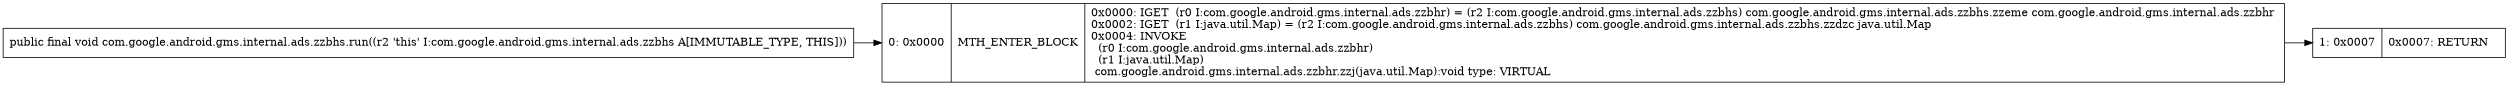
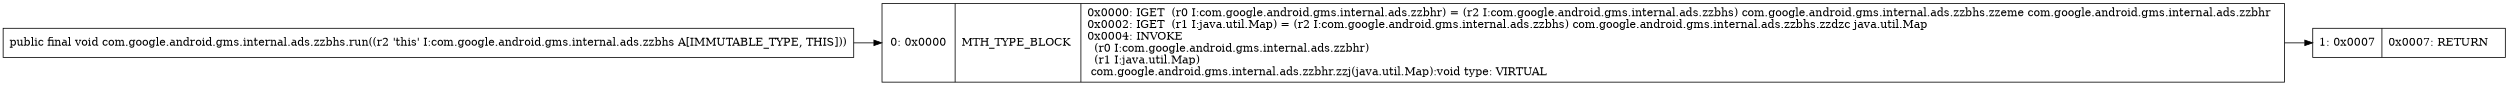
  digraph {
    rankdir=LR
    node [shape=record]
-   n1 [label="{0\:\ 0x0000|MTH_ENTER_BLOCK\l|0x0000: IGET  (r0 I:com.google.android.gms.internal.ads.zzbhr) = (r2 I:com.google.android.gms.internal.ads.zzbhs) com.google.android.gms.internal.ads.zzbhs.zzeme com.google.android.gms.internal.ads.zzbhr \l0x0002: IGET  (r1 I:java.util.Map) = (r2 I:com.google.android.gms.internal.ads.zzbhs) com.google.android.gms.internal.ads.zzbhs.zzdzc java.util.Map \l0x0004: INVOKE  \l  (r0 I:com.google.android.gms.internal.ads.zzbhr)\l  (r1 I:java.util.Map)\l com.google.android.gms.internal.ads.zzbhr.zzj(java.util.Map):void type: VIRTUAL \l}"]
+   n1 [label="{0\:\ 0x0000|MTH_TYPE_BLOCK\l|0x0000: IGET  (r0 I:com.google.android.gms.internal.ads.zzbhr) = (r2 I:com.google.android.gms.internal.ads.zzbhs) com.google.android.gms.internal.ads.zzbhs.zzeme com.google.android.gms.internal.ads.zzbhr \l0x0002: IGET  (r1 I:java.util.Map) = (r2 I:com.google.android.gms.internal.ads.zzbhs) com.google.android.gms.internal.ads.zzbhs.zzdzc java.util.Map \l0x0004: INVOKE  \l  (r0 I:com.google.android.gms.internal.ads.zzbhr)\l  (r1 I:java.util.Map)\l com.google.android.gms.internal.ads.zzbhr.zzj(java.util.Map):void type: VIRTUAL \l}"]
    n2 [label="{1\:\ 0x0007|0x0007: RETURN   \l}"]
    n3 [label="{public final void com.google.android.gms.internal.ads.zzbhs.run((r2 'this' I:com.google.android.gms.internal.ads.zzbhs A[IMMUTABLE_TYPE, THIS])) }"]
    n1 -> n2
    n3 -> n1
  }
